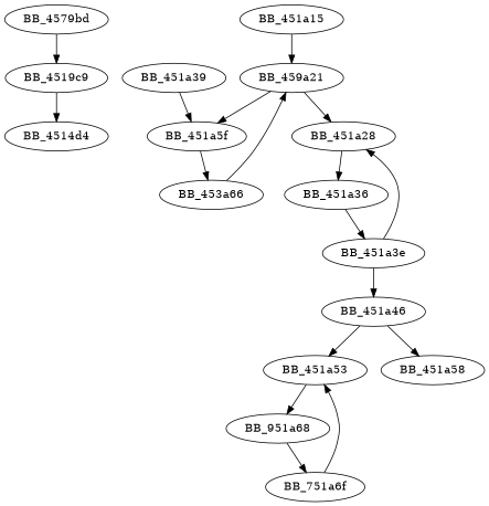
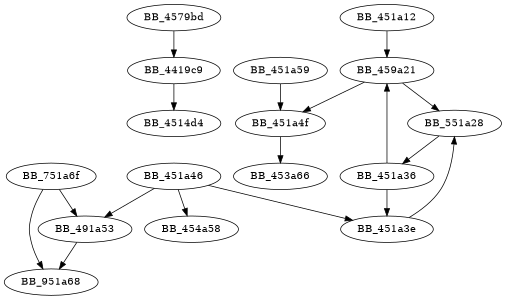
  digraph {
    n1 [label=BB_4579bd]
-   BB_4519c9
+   BB_4519c9 [label=BB_4419c9]
    n3 [label=BB_4514d4]
    n4 [label=BB_459a21]
-   BB_451a15
-   BB_451a28
-   BB_451a5f
+   BB_451a15 [label=BB_451a12]
+   BB_451a28 [label=BB_551a28]
+   BB_451a5f [label=BB_451a4f]
    BB_451a36
    n9 [label=BB_453a66]
    BB_451a3e
    BB_451a46
-   BB_451a53
-   BB_451a58
+   BB_451a53 [label=BB_491a53]
+   BB_451a58 [label=BB_454a58]
    n14 [label=BB_951a68]
    n15 [label=BB_751a6f]
-   BB_451a59 [label=BB_451a39]
+   BB_451a59
    n1 -> BB_4519c9
    BB_4519c9 -> n3
    n4 -> BB_451a28
    n4 -> BB_451a5f
    BB_451a15 -> n4
    BB_451a28 -> BB_451a36
    BB_451a5f -> n9
    BB_451a36 -> BB_451a3e
-   n9 -> n4
+   BB_451a36 -> n4
    BB_451a3e -> BB_451a28
-   BB_451a3e -> BB_451a46
+   BB_451a46 -> BB_451a3e
    BB_451a46 -> BB_451a53
    BB_451a46 -> BB_451a58
    BB_451a53 -> n14
-   n14 -> n15
+   n15 -> n14
    n15 -> BB_451a53
    BB_451a59 -> BB_451a5f
  }
